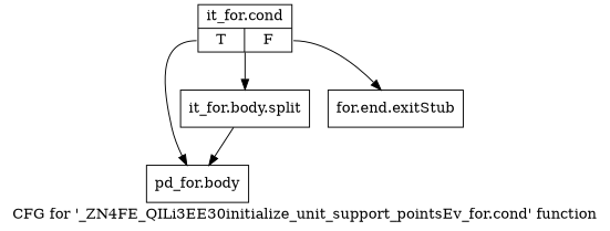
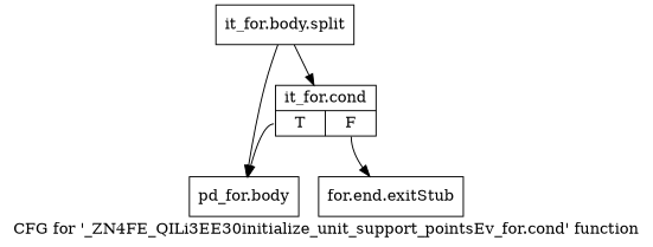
  digraph {
    label="CFG for '_ZN4FE_QILi3EE30initialize_unit_support_pointsEv_for.cond' function"
    node [shape=record]
    n1 [label="{it_for.cond|{<s0>T|<s1>F}}"]
    n2 [label="{for.end.exitStub}"]
    n3 [label="{pd_for.body}"]
    n4 [label="{it_for.body.split}"]
    n1 -> n2 [tailport=s1]
    n1 -> n3 [tailport=s0]
-   n1 -> n4
+   n4 -> n1
    n4 -> n3
  }
